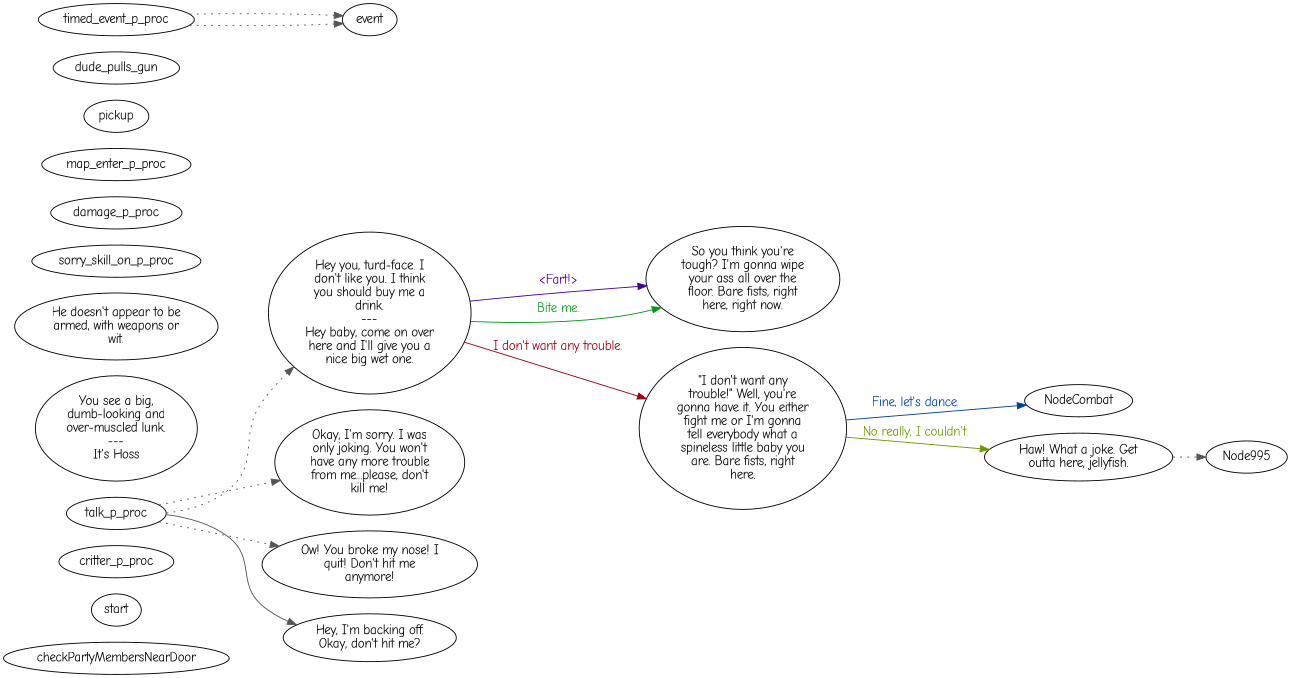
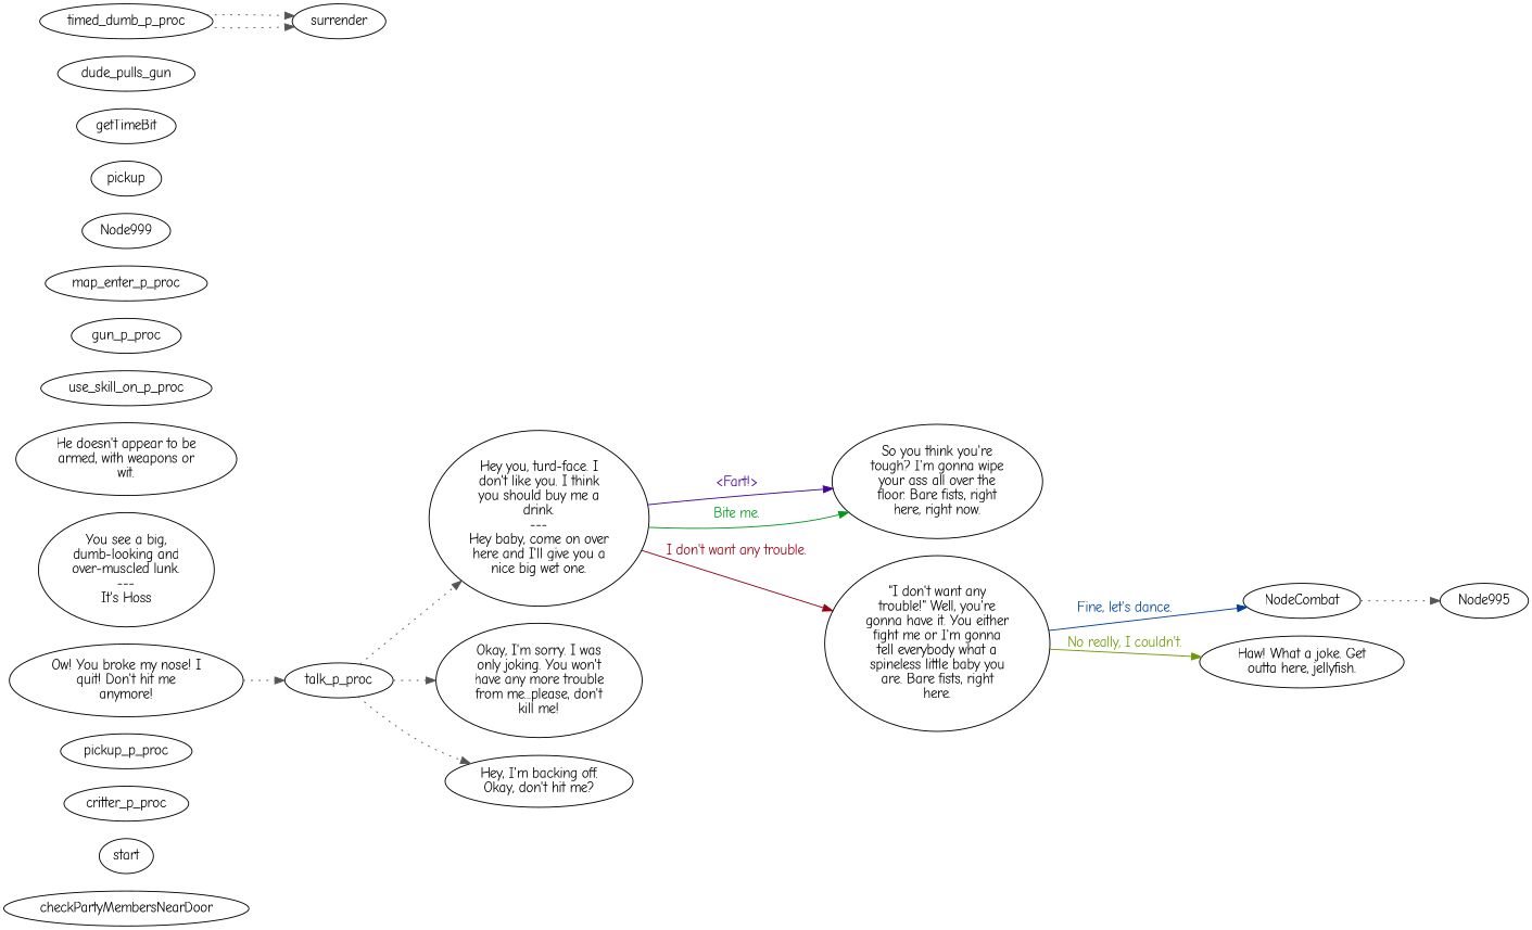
  digraph {
    fontname="Comic Neue"
    rankdir=LR
    node [color="#000000" fillcolor="#FFFFFF" fontname="Comic Neue" style=filled]
    edge [color="#555555" fontname="Comic Neue" style=dotted]
    checkPartyMembersNearDoor
    start
    critter_p_proc
+   pickup_p_proc
    n5 [label="Hey you, turd-face. I\ndon't like you. I think\nyou should buy me a\ndrink.\n---\nHey baby, come on over\nhere and I'll give you a\nnice big wet one."]
    talk_p_proc
    n7 [label="Okay, I'm sorry. I was\nonly joking. You won't\nhave any more trouble\nfrom me...please, don't\nkill me!"]
    n8 [label="Ow! You broke my nose! I\nquit! Don't hit me\nanymore!"]
    n9 [label="Hey, I'm backing off.\nOkay, don't hit me?"]
    n10 [label="So you think you're\ntough? I'm gonna wipe\nyour ass all over the\nfloor. Bare fists, right\nhere, right now."]
    n11 [label="\"I don't want any\ntrouble!\" Well, you're\ngonna have it. You either\nfight me or I'm gonna\ntell everybody what a\nspineless little baby you\nare. Bare fists, right\nhere."]
    NodeCombat
    n13 [label="Haw! What a joke. Get\noutta here, jellyfish."]
    n14 [label="You see a big,\ndumb-looking and\nover-muscled lunk.\n---\nIt's Hoss"]
    n15 [label="He doesn't appear to be\narmed, with weapons or\nwit."]
-   use_skill_on_p_proc [label=sorry_skill_on_p_proc]
-   damage_p_proc
+   use_skill_on_p_proc
+   damage_p_proc [label=gun_p_proc]
    map_enter_p_proc
    n19 [label=Node995]
+   Node999
    n21 [label=pickup]
+   getTimeBit
    dude_pulls_gun
-   timed_event_p_proc
-   surrender [label=event]
+   timed_event_p_proc [label=timed_dumb_p_proc]
+   surrender
    n5 -> n10 [color="#470099" fontcolor="#470099" label="<Fart!>" style=""]
    n5 -> n10 [color="#00991A" fontcolor="#00991A" label="Bite me." style=""]
    n5 -> n11 [color="#990013" fontcolor="#990013" label="I don't want any trouble." style=""]
    talk_p_proc -> n5
    talk_p_proc -> n7
-   talk_p_proc -> n8
-   talk_p_proc -> n9 [style=solid]
+   n8 -> talk_p_proc
+   talk_p_proc -> n9
    n11 -> NodeCombat [color="#003F99" fontcolor="#003F99" label="Fine, let's dance." style=""]
    n11 -> n13 [color="#6C9900" fontcolor="#6C9900" label="No really, I couldn't." style=""]
-   n13 -> n19
+   NodeCombat -> n19
    timed_event_p_proc -> surrender
    timed_event_p_proc -> surrender
  }
